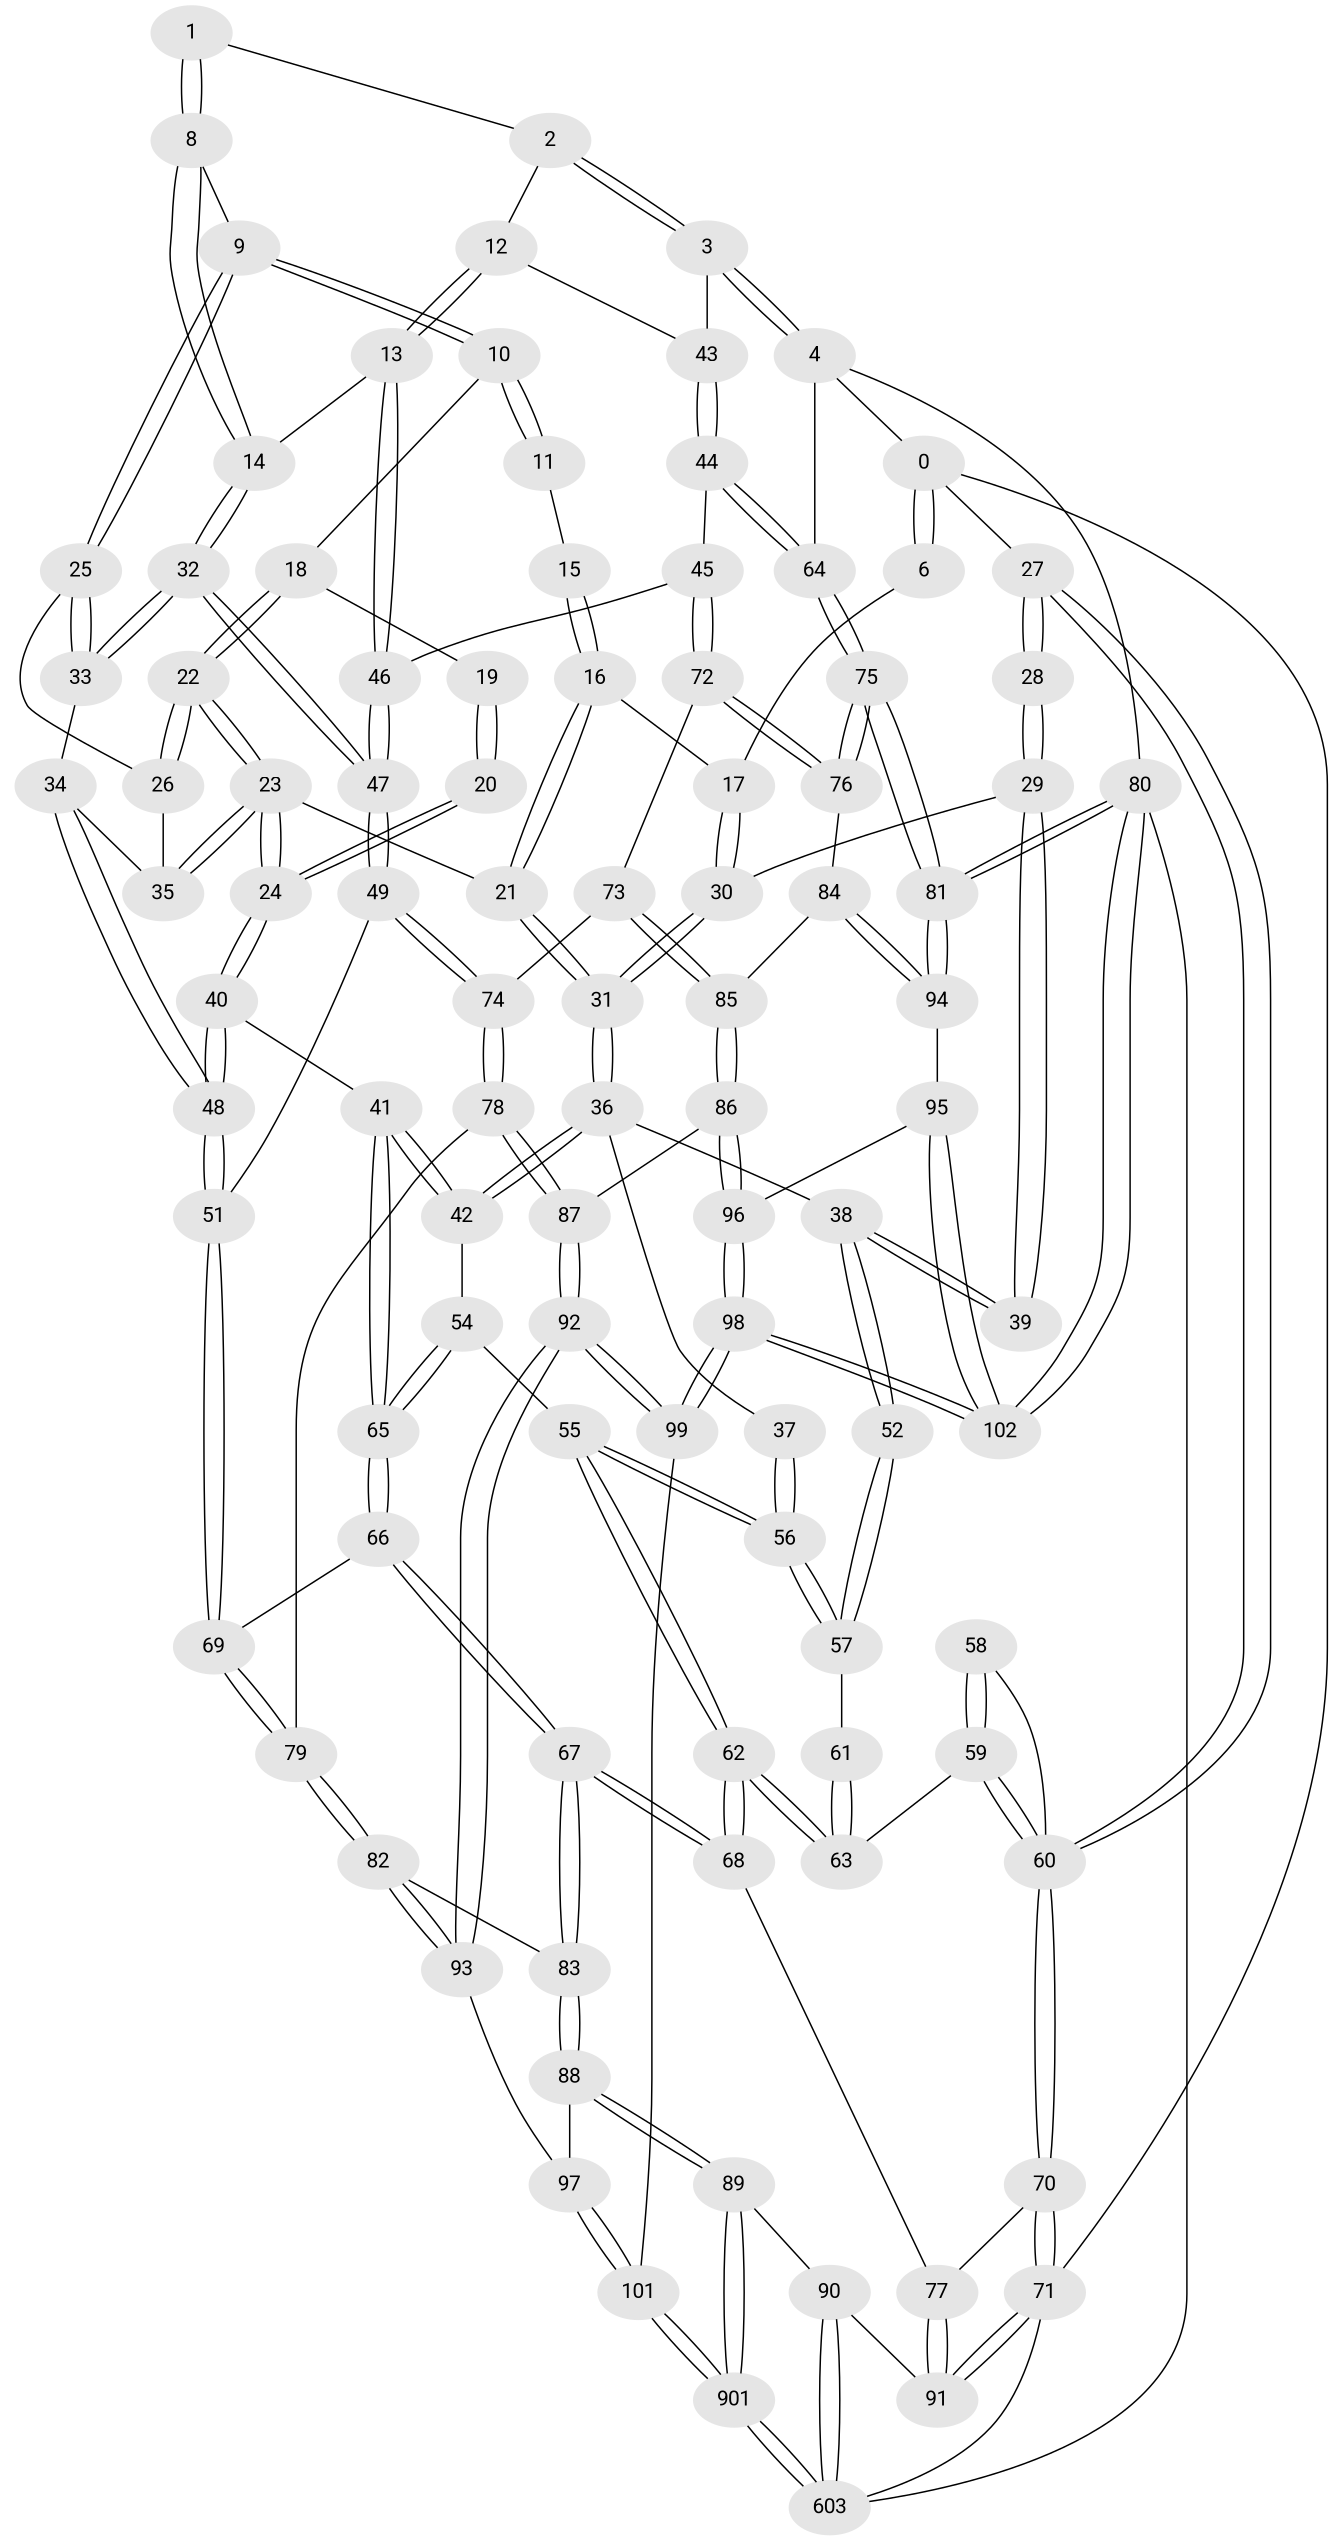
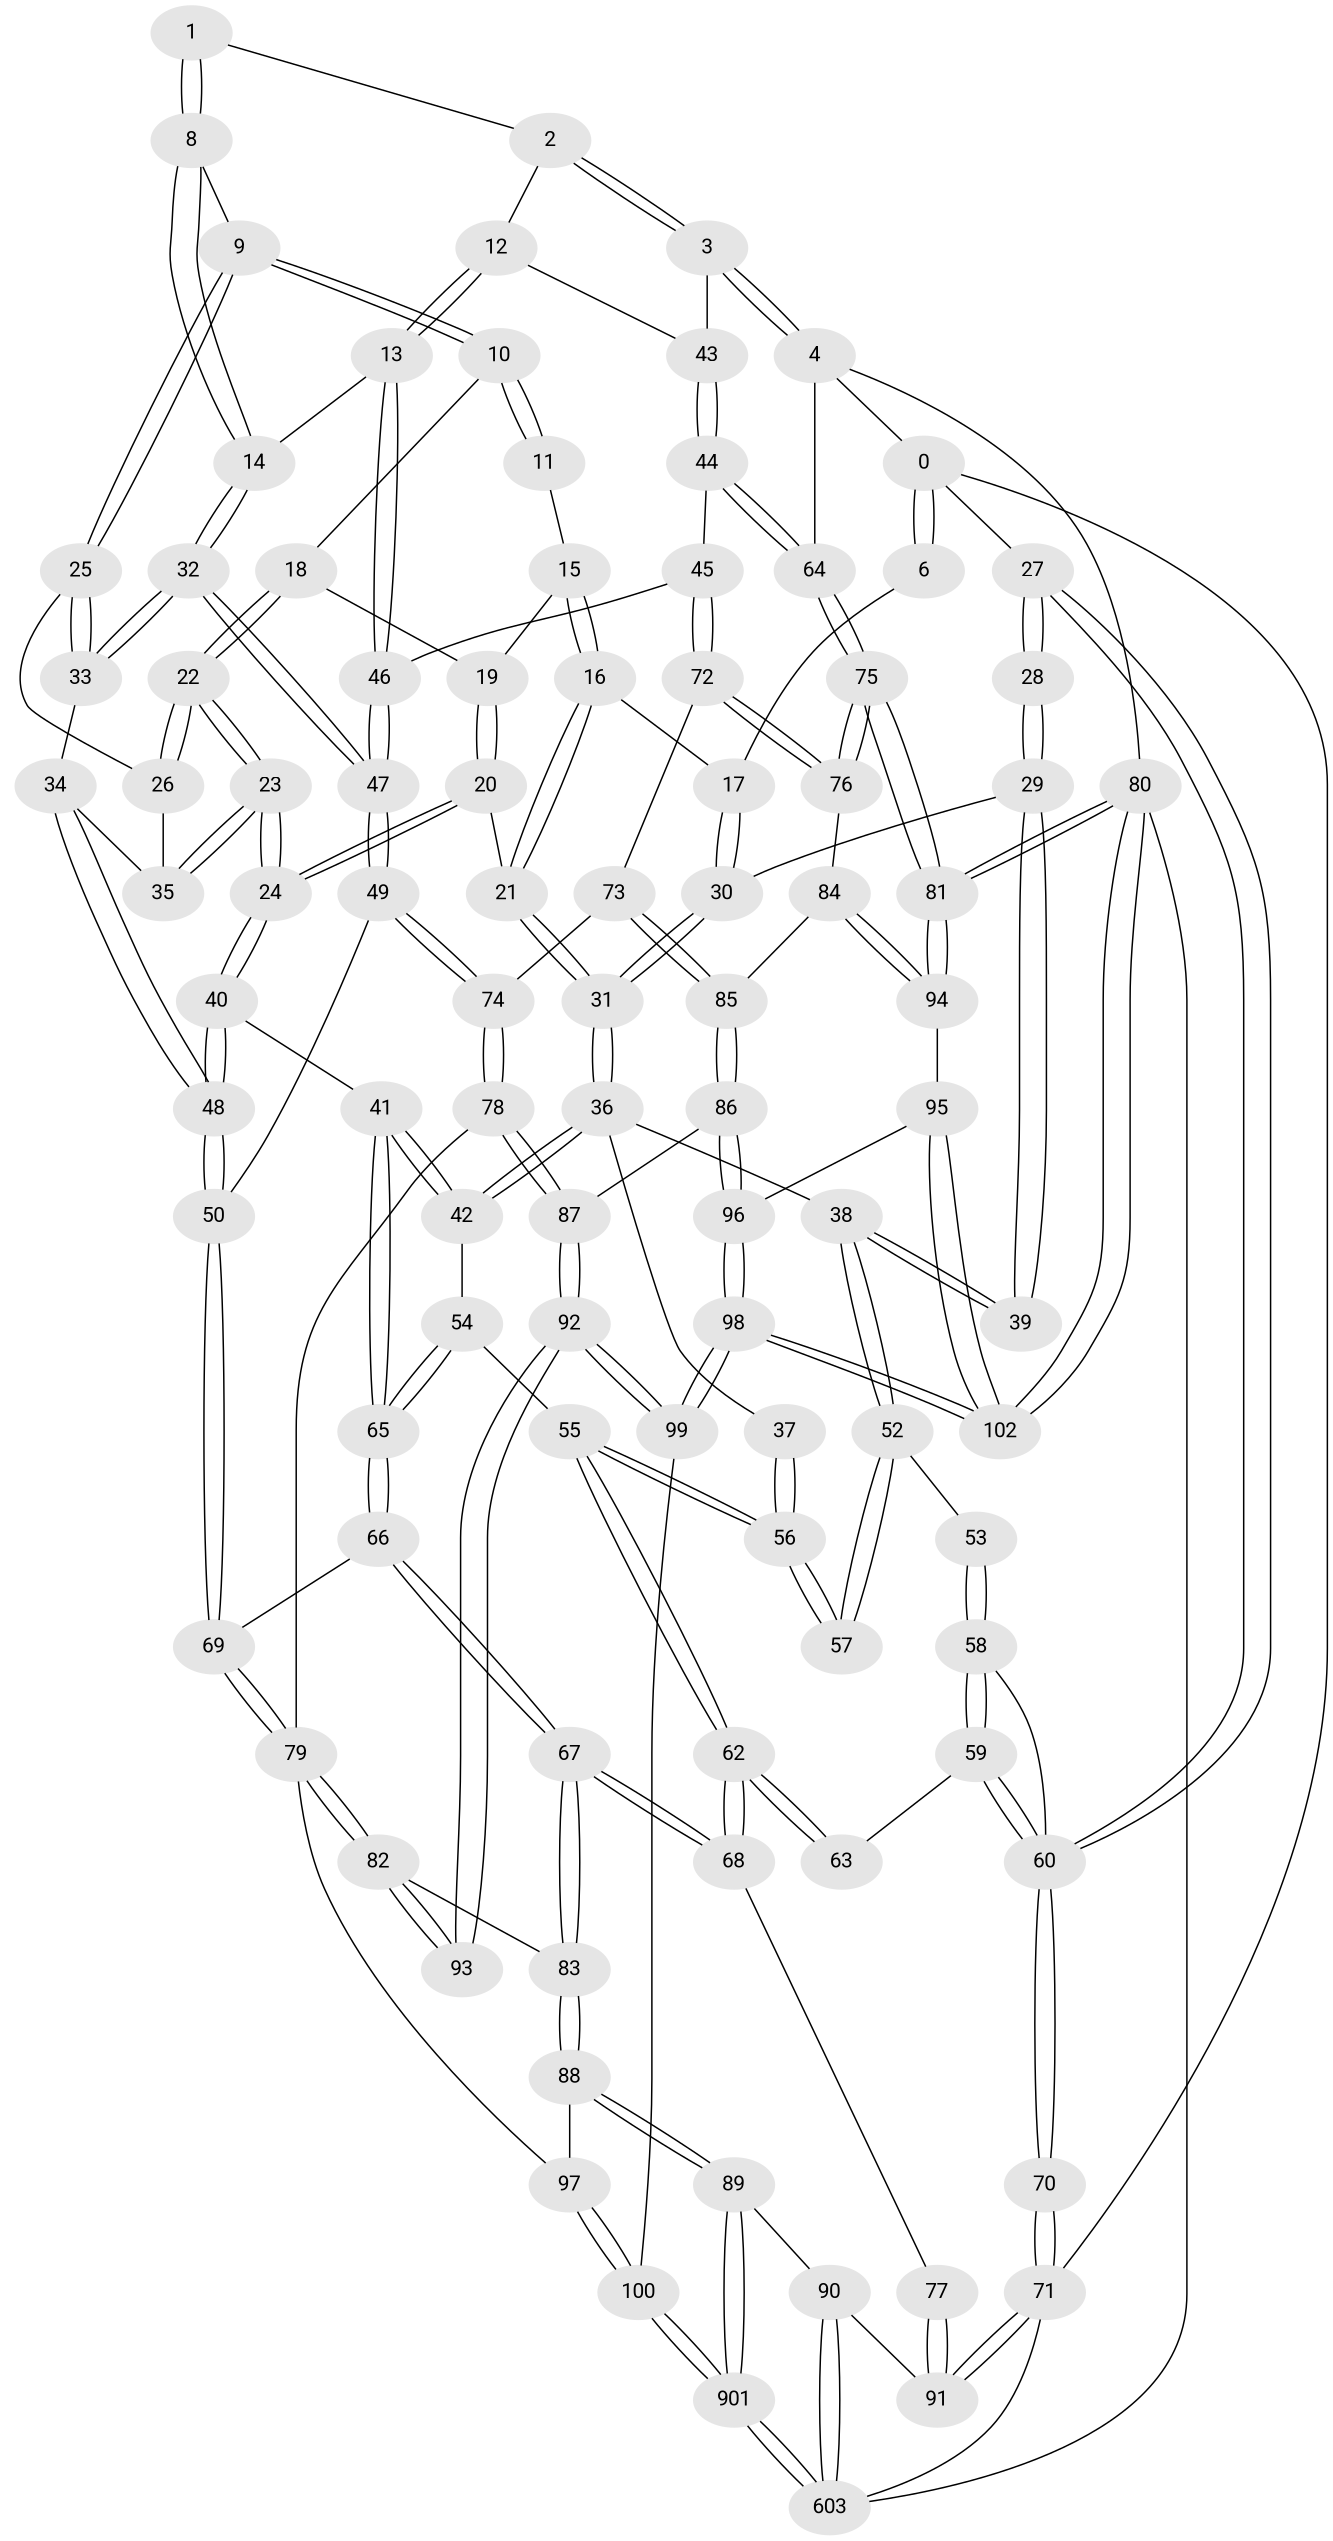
  graph {
    fontname=Roboto
    node [color=gray90 fontname=Roboto style=filled]
    edge [fontname=Roboto]
    1
    2
    8
    3
    12
    9
    14
    4
    43
    13
    n11 [label=0]
    64
    80
    44
    6
    27
    71
    75
    n19 [label=603]
    81
    102
    17
    28
    60
    91
    30
    11
    15
    10
    25
    32
    18
    26
    33
    19
    22
    16
    46
    47
    21
    20
    31
    23
    24
    40
    36
    35
    48
    41
    34
    29
    70
    39
    37
    42
    38
    49
-   50 [label=51]
+   50
    56
    54
    52
    57
+   53
    65
    66
    55
    45
    72
    73
    76
    74
    69
    78
    79
    58
-   61
    59
    62
    63
    68
    77
    67
    83
    88
    82
    85
    84
    86
    87
    94
    92
    93
    95
    97
    89
    96
    98
    99
    90
    n100 [label=901]
-   100 [label=101]
+   100
    1 -- 2
    1 -- 8
    1 -- 8
    2 -- 3
    2 -- 3
    2 -- 12
    8 -- 9
    8 -- 14
    8 -- 14
    3 -- 4
    3 -- 4
    3 -- 43
    12 -- 43
    12 -- 13
    12 -- 13
    9 -- 10
    9 -- 10
    9 -- 25
    9 -- 25
    14 -- 32
    14 -- 32
    4 -- n11
    4 -- 64
    4 -- 80
    43 -- 44
    43 -- 44
    13 -- 14
    13 -- 46
    13 -- 46
    n11 -- 6
    n11 -- 6
    n11 -- 27
    n11 -- 71
    64 -- 75
    64 -- 75
    80 -- n19
    80 -- 81
    80 -- 81
    80 -- 102
    80 -- 102
    44 -- 64
    44 -- 64
    44 -- 45
    6 -- 17
    27 -- 28
    27 -- 28
    27 -- 60
    27 -- 60
    71 -- n19
    71 -- 91
    71 -- 91
    75 -- 81
    75 -- 81
    75 -- 76
    75 -- 76
    81 -- 94
    81 -- 94
    17 -- 30
    17 -- 30
    28 -- 29
    28 -- 29
    60 -- 70
    60 -- 70
    30 -- 31
    30 -- 31
    11 -- 15
+   15 -- 19
    15 -- 16
    15 -- 16
    10 -- 11
    10 -- 11
    10 -- 18
    25 -- 26
    25 -- 33
    25 -- 33
    32 -- 33
    32 -- 33
    32 -- 47
    32 -- 47
    18 -- 19
    18 -- 22
    18 -- 22
    26 -- 35
    33 -- 34
    19 -- 20
    19 -- 20
    22 -- 26
    22 -- 26
    22 -- 23
    22 -- 23
    16 -- 17
    16 -- 21
    16 -- 21
    46 -- 47
    46 -- 47
    47 -- 49
    47 -- 49
    21 -- 31
    21 -- 31
-   23 -- 21
+   20 -- 21
    20 -- 24
    20 -- 24
    31 -- 36
    31 -- 36
    23 -- 24
    23 -- 24
    23 -- 35
    23 -- 35
    24 -- 40
    24 -- 40
    40 -- 48
    40 -- 48
    40 -- 41
    36 -- 37
    36 -- 42
    36 -- 42
    36 -- 38
    48 -- 50
    48 -- 50
    41 -- 42
    41 -- 42
    41 -- 65
    41 -- 65
    34 -- 35
    34 -- 48
    34 -- 48
    29 -- 30
    29 -- 39
    29 -- 39
    70 -- 71
    70 -- 71
-   70 -- 77
    37 -- 56
    37 -- 56
    42 -- 54
    38 -- 39
    38 -- 39
    38 -- 52
    38 -- 52
    49 -- 50
    49 -- 74
    49 -- 74
    50 -- 69
    50 -- 69
    56 -- 57
    56 -- 57
    54 -- 65
    54 -- 65
    54 -- 55
    52 -- 57
    52 -- 57
-   57 -- 61
+   52 -- 53
+   53 -- 58
+   53 -- 58
    65 -- 66
    65 -- 66
    66 -- 69
    66 -- 67
    66 -- 67
    55 -- 56
    55 -- 56
    55 -- 62
    55 -- 62
    45 -- 46
    45 -- 72
    45 -- 72
    72 -- 73
    72 -- 76
    72 -- 76
    73 -- 74
    73 -- 85
    73 -- 85
    76 -- 84
    74 -- 78
    74 -- 78
    69 -- 79
    69 -- 79
    78 -- 79
    78 -- 87
    78 -- 87
    79 -- 82
    79 -- 82
    58 -- 60
    58 -- 59
    58 -- 59
-   61 -- 63
-   61 -- 63
    59 -- 60
    59 -- 60
    59 -- 63
    62 -- 63
    62 -- 63
    62 -- 68
    62 -- 68
    68 -- 77
    77 -- 91
    77 -- 91
    67 -- 68
    67 -- 68
    67 -- 83
    67 -- 83
    83 -- 88
    83 -- 88
    88 -- 97
    88 -- 89
    88 -- 89
    82 -- 83
    82 -- 93
    82 -- 93
    85 -- 86
    85 -- 86
    84 -- 85
    84 -- 94
    84 -- 94
    86 -- 87
    86 -- 96
    86 -- 96
    87 -- 92
    87 -- 92
    94 -- 95
    92 -- 93
    92 -- 93
    92 -- 99
    92 -- 99
-   93 -- 97
+   79 -- 97
    95 -- 102
    95 -- 102
    95 -- 96
    97 -- 100
    97 -- 100
    89 -- 90
    89 -- n100
    89 -- n100
    96 -- 98
    96 -- 98
    98 -- 102
    98 -- 102
    98 -- 99
    98 -- 99
    99 -- 100
    90 -- n19
    90 -- n19
    90 -- 91
    n100 -- n19
    n100 -- n19
    100 -- n100
    100 -- n100
  }
